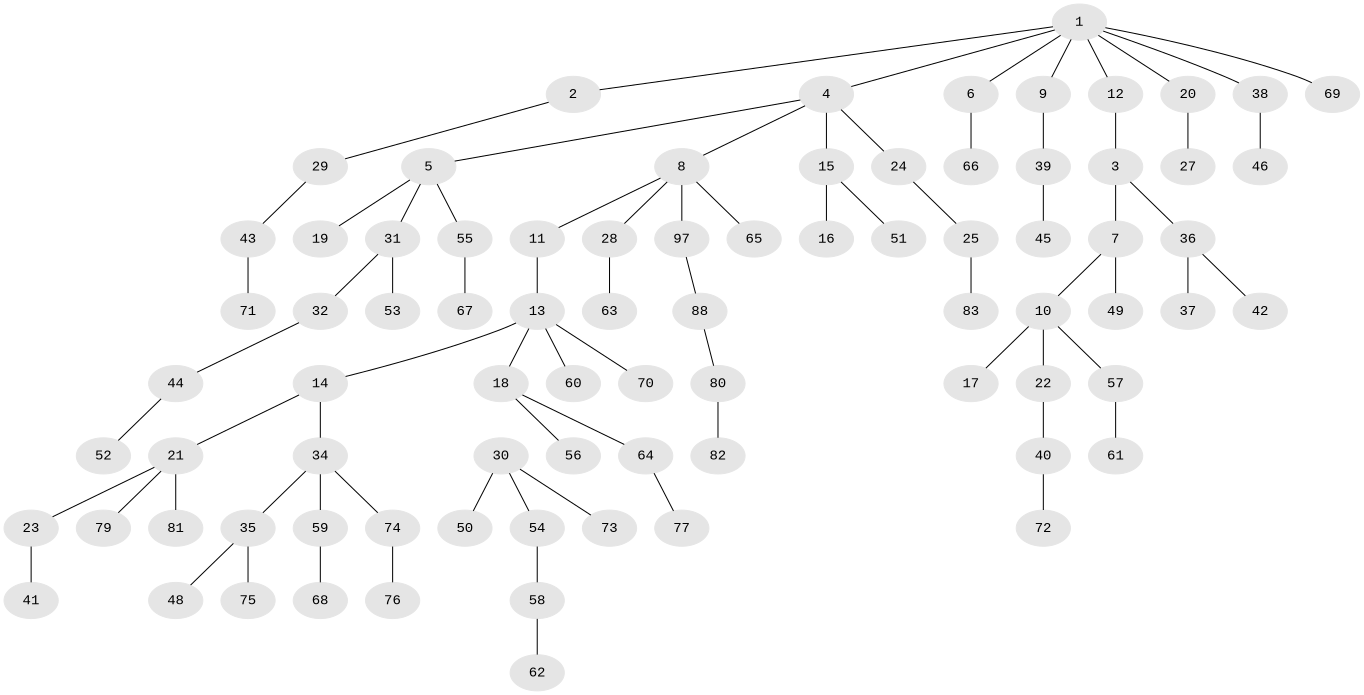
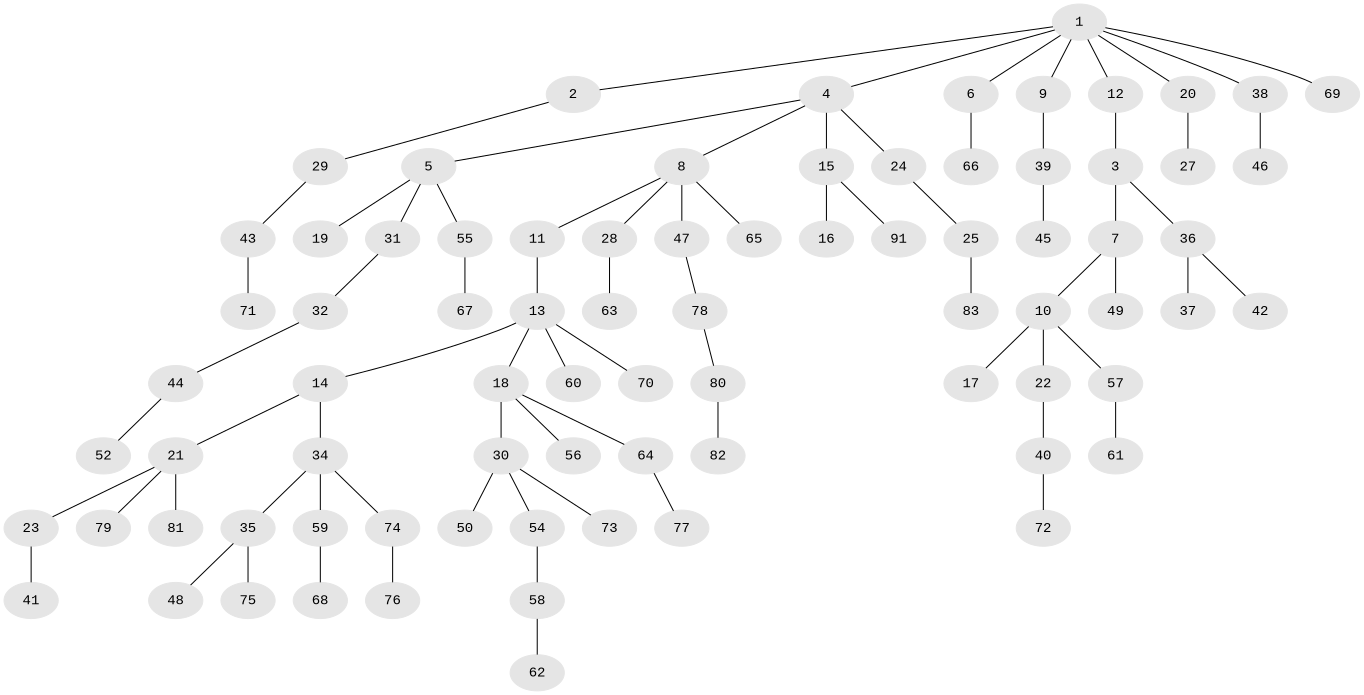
  graph {
    fontname="Liberation Mono"
    node [color=gray90 fontname="Liberation Mono" style=filled]
    edge [fontname="Liberation Mono"]
    1
    2
    4
    6
    9
    12
    20
    38
    69
    29
    3
    7
    36
    5
    8
    15
    24
    66
    39
    27
    46
    43
    10
    49
    37
    42
    19
    31
    55
    11
    28
-   47 [label=97]
+   47
    65
    16
-   51
+   51 [label=91]
    25
    32
-   53
    67
    17
    22
    57
    13
    63
-   78 [label=88]
+   78
    45
    40
    61
    14
    18
    60
    70
    21
    34
    30
    56
    64
    23
    79
    81
    35
    59
    74
    50
    54
    73
    77
    41
    72
    n70 [label=83]
    71
    58
    44
    52
    48
    75
    68
    76
    80
    62
    82
    1 -- 2
    1 -- 4
    1 -- 6
    1 -- 9
    1 -- 12
    1 -- 20
    1 -- 38
    1 -- 69
    2 -- 29
    4 -- 5
    4 -- 8
    4 -- 15
    4 -- 24
    6 -- 66
    9 -- 39
    12 -- 3
    20 -- 27
    38 -- 46
    29 -- 43
    3 -- 7
    3 -- 36
    7 -- 10
    7 -- 49
    36 -- 37
    36 -- 42
    5 -- 19
    5 -- 31
    5 -- 55
    8 -- 11
    8 -- 28
    8 -- 47
    8 -- 65
    15 -- 16
    15 -- 51
    24 -- 25
    39 -- 45
    43 -- 71
    10 -- 17
    10 -- 22
    10 -- 57
    31 -- 32
-   31 -- 53
    55 -- 67
    11 -- 13
    28 -- 63
    47 -- 78
    25 -- n70
    32 -- 44
    22 -- 40
    57 -- 61
    13 -- 14
    13 -- 18
    13 -- 60
    13 -- 70
    78 -- 80
    40 -- 72
    14 -- 21
    14 -- 34
+   18 -- 30
    18 -- 56
    18 -- 64
    21 -- 23
    21 -- 79
    21 -- 81
    34 -- 35
    34 -- 59
    34 -- 74
    30 -- 50
    30 -- 54
    30 -- 73
    64 -- 77
    23 -- 41
    35 -- 48
    35 -- 75
    59 -- 68
    74 -- 76
    54 -- 58
    58 -- 62
    44 -- 52
    80 -- 82
  }
